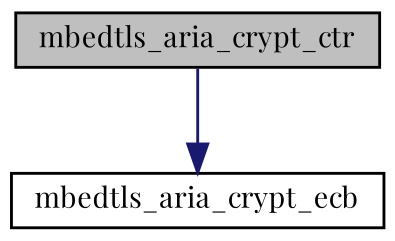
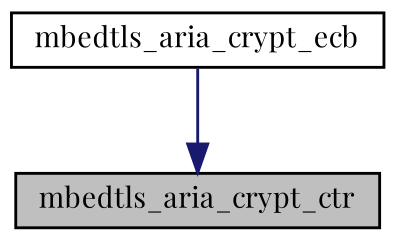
  digraph {
    rankdir=TB
    fontname="Playfair Display"
    node [color=black fontname="Playfair Display" fontsize=10 shape=record style=filled]
    n1 [fillcolor=grey75 fontcolor=black height=0.2 label=mbedtls_aria_crypt_ctr width=0.4]
    n2 [fillcolor=white height=0.2 label=mbedtls_aria_crypt_ecb width=0.4]
-   n1 -> n2 [color=midnightblue fontname="Playfair Display" fontsize=10 labelfontname=Helvetica labelfontsize=10 style=solid]
+   n2 -> n1 [color=midnightblue fontname="Playfair Display" fontsize=10 labelfontname=Helvetica labelfontsize=10 style=solid]
  }
